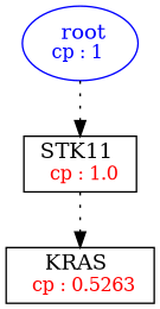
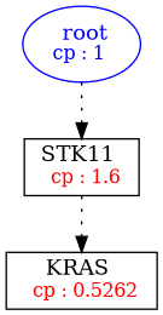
  digraph {
    fontsize=10
    node [shape=box]
    edge [style=dotted]
    n1 [color=Blue label=<<font color='Blue'> root</font><br/><font color='Blue' POINT-SIZE='12'>cp : 1 </font>> shape=oval]
-   n2 [label=<STK11 <br/> <font color='Red' POINT-SIZE='12'> cp : 1.0 </font>>]
-   n3 [label=<KRAS <br/> <font color='Red' POINT-SIZE='12'> cp : 0.5263 </font>>]
+   n2 [label=<STK11 <br/> <font color='Red' POINT-SIZE='12'> cp : 1.6 </font>>]
+   n3 [label=<KRAS <br/> <font color='Red' POINT-SIZE='12'> cp : 0.5262 </font>>]
    n1 -> n2
    n2 -> n3
  }
